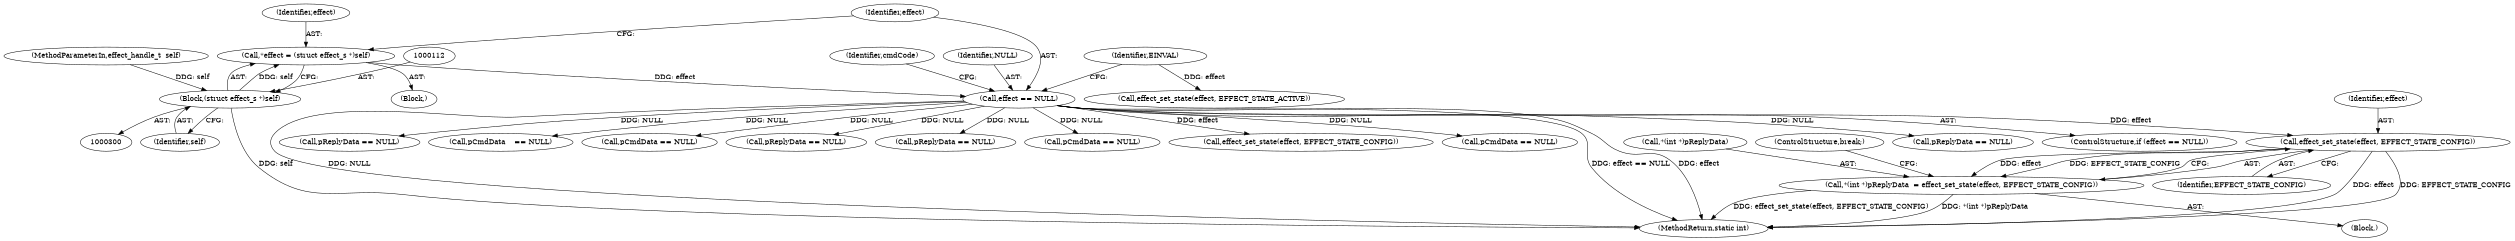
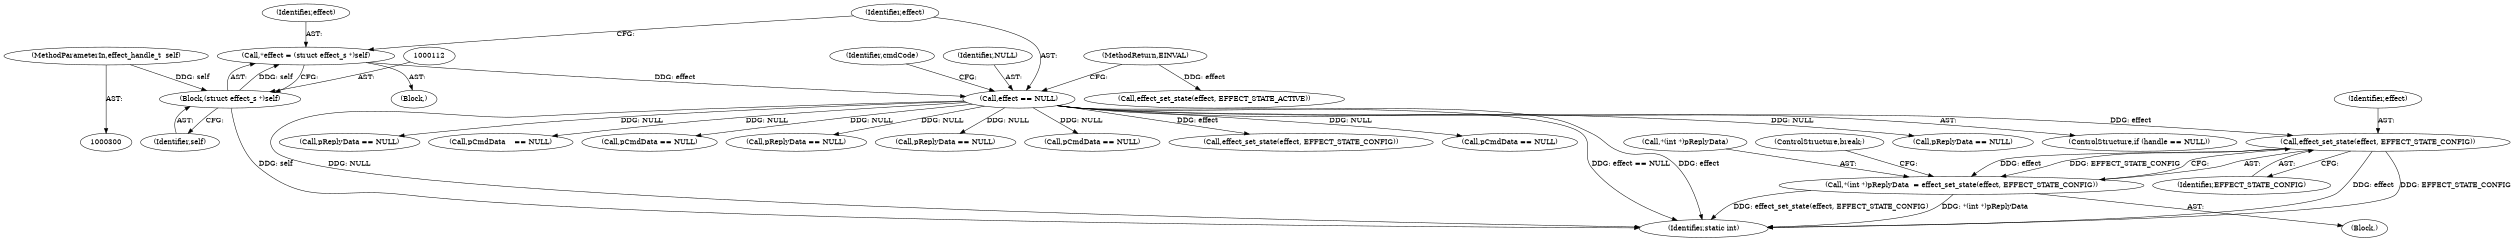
  digraph {
    n1 [label="(Call,effect_set_state(effect, EFFECT_STATE_CONFIG))"]
    n2 [label="(Call,*(int *)pReplyData  = effect_set_state(effect, EFFECT_STATE_CONFIG))"]
-   n3 [label="(MethodReturn,static int)"]
+   n3 [label="(Identifier,static int)"]
    n4 [label="(Identifier,EFFECT_STATE_CONFIG)"]
    n5 [label="(Block,)"]
    n6 [label="(Call,effect == NULL)"]
    n7 [label="(Call,pReplyData == NULL)"]
-   n8 [label="(ControlStructure,if (effect == NULL))"]
+   n8 [label="(ControlStructure,if (handle == NULL))"]
    n9 [label="(Call,pReplyData == NULL)"]
    n10 [label="(Call,pCmdData    == NULL)"]
    n11 [label="(Call,pCmdData == NULL)"]
    n12 [label="(Call,pReplyData == NULL)"]
    n13 [label="(Call,pReplyData == NULL)"]
    n14 [label="(Call,pCmdData == NULL)"]
    n15 [label="(Call,effect_set_state(effect, EFFECT_STATE_CONFIG))"]
    n16 [label="(Call,pCmdData == NULL)"]
    n17 [label="(Call,effect_set_state(effect, EFFECT_STATE_ACTIVE))"]
    n18 [label="(Identifier,NULL)"]
    n19 [label="(Call,*effect = (struct effect_s *)self)"]
    n20 [label="(Block,(struct effect_s *)self)"]
    n21 [label="(Block,)"]
    n22 [label="(Identifier,self)"]
    n23 [label="(MethodParameterIn,effect_handle_t  self)"]
    n24 [label=1000300]
    n25 [label="(Identifier,effect)"]
    n26 [label="(Call,*(int *)pReplyData)"]
    n27 [label="(Identifier,effect)"]
    n28 [label="(Identifier,effect)"]
    n29 [label="(Identifier,cmdCode)"]
    n30 [label="(ControlStructure,break;)"]
-   n31 [label="(Identifier,EINVAL)"]
+   n31 [label="(MethodReturn,EINVAL)"]
    1000112
    n1 -> n2 [label="AST: "]
    n1 -> n2 [label="DDG: effect"]
    n1 -> n2 [label="DDG: EFFECT_STATE_CONFIG"]
    n1 -> n3 [label="DDG: effect"]
    n1 -> n3 [label="DDG: EFFECT_STATE_CONFIG"]
    n1 -> n4 [label="CFG: "]
    n2 -> n1 [label="CFG: "]
    n2 -> n3 [label="DDG: effect_set_state(effect, EFFECT_STATE_CONFIG)"]
    n2 -> n3 [label="DDG: *(int *)pReplyData"]
    n2 -> n5 [label="AST: "]
    n4 -> n1 [label="AST: "]
    n6 -> n1 [label="DDG: effect"]
    n6 -> n3 [label="DDG: NULL"]
    n6 -> n3 [label="DDG: effect == NULL"]
    n6 -> n3 [label="DDG: effect"]
    n6 -> n7 [label="DDG: NULL"]
    n6 -> n8 [label="AST: "]
    n6 -> n9 [label="DDG: NULL"]
    n6 -> n10 [label="DDG: NULL"]
    n6 -> n11 [label="DDG: NULL"]
    n6 -> n12 [label="DDG: NULL"]
    n6 -> n13 [label="DDG: NULL"]
    n6 -> n14 [label="DDG: NULL"]
    n6 -> n15 [label="DDG: effect"]
    n6 -> n16 [label="DDG: NULL"]
    n18 -> n6 [label="AST: "]
    n19 -> n6 [label="DDG: effect"]
    n19 -> n20 [label="CFG: "]
    n19 -> n21 [label="AST: "]
    n20 -> n3 [label="DDG: self"]
    n20 -> n19 [label="AST: "]
    n20 -> n19 [label="DDG: self"]
    n20 -> n22 [label="CFG: "]
    n22 -> n20 [label="AST: "]
    n23 -> n20 [label="DDG: self"]
-   n20 -> n24 [label="AST: "]
+   n23 -> n24 [label="AST: "]
    n25 -> n6 [label="AST: "]
    n25 -> n19 [label="CFG: "]
    n26 -> n2 [label="AST: "]
    n27 -> n19 [label="AST: "]
    n28 -> n1 [label="AST: "]
    n29 -> n6 [label="CFG: "]
    n30 -> n2 [label="CFG: "]
    n31 -> n6 [label="CFG: "]
    n31 -> n17 [label="DDG: effect"]
    1000112 -> n20 [label="AST: "]
  }
